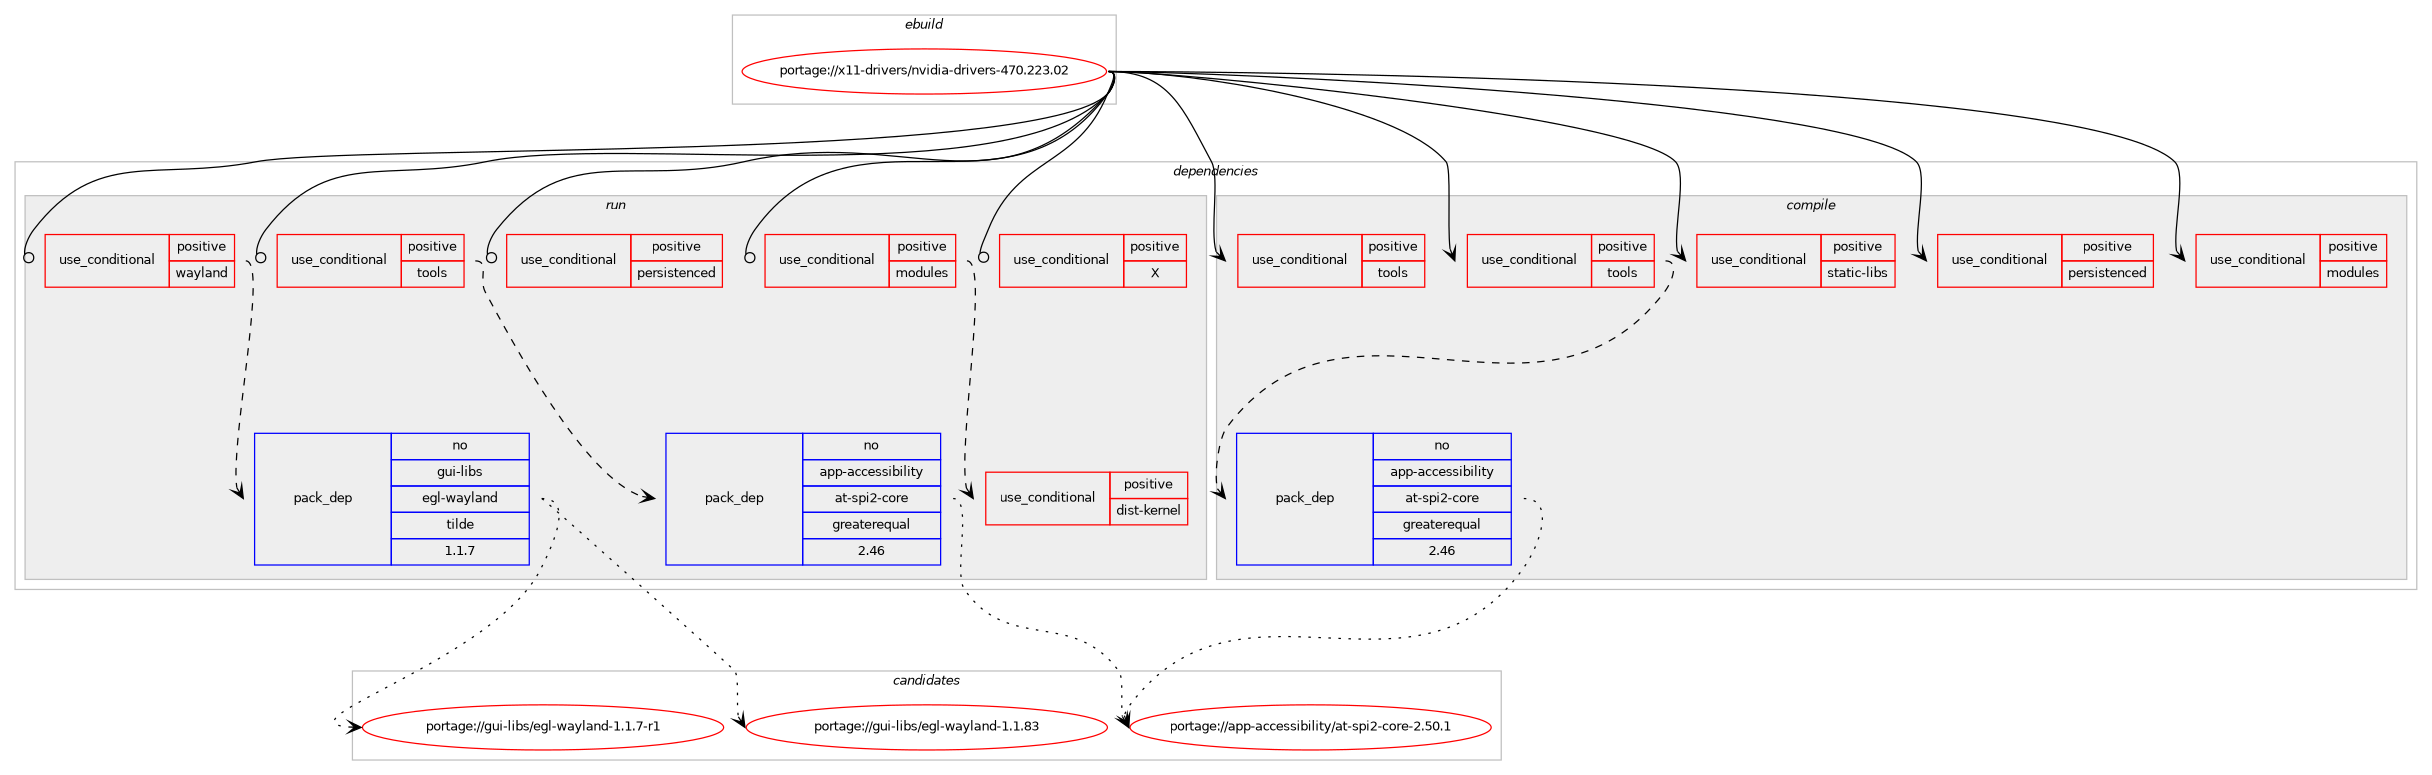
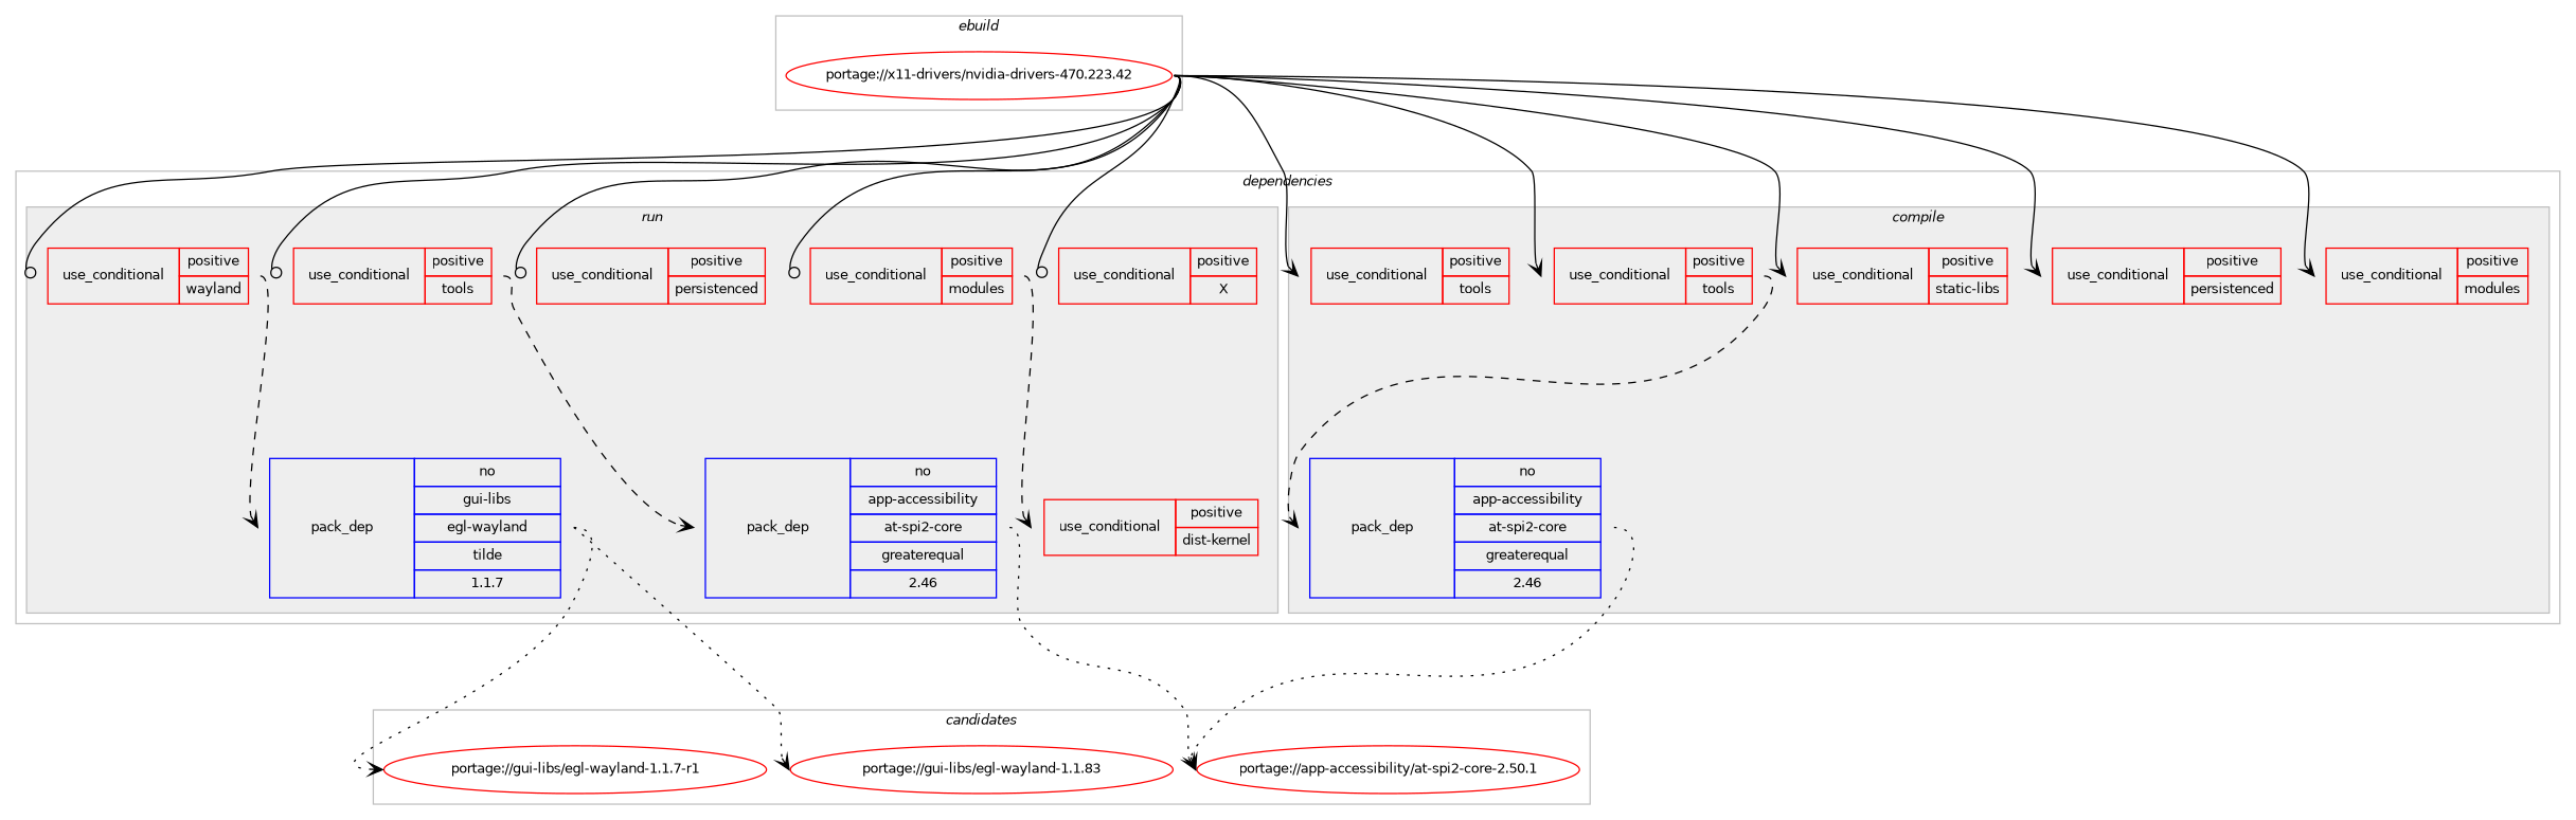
  digraph {
    compound=true
    concentrate=true
    fontname=Helvetica
    fontsize=10
    newrank=true
    rankdir=TB
    ranksep=1.5
    node [color=red fontname=Helvetica fontsize=10 shape=none]
    edge [arrowhead=vee headport=w style=solid tailport=e weight=20]
-   n1 [label="portage://x11-drivers/nvidia-drivers-470.223.02" width=4 shape=""]
+   n1 [label="portage://x11-drivers/nvidia-drivers-470.223.42" width=4 shape=""]
    n2 [label=<<TABLE BORDER="0" CELLBORDER="1" CELLSPACING="0" CELLPADDING="4"><TR><TD ROWSPAN="3" CELLPADDING="10">use_conditional</TD></TR><TR><TD>positive</TD></TR><TR><TD>modules</TD></TR></TABLE>>]
    n3 [label=<<TABLE BORDER="0" CELLBORDER="1" CELLSPACING="0" CELLPADDING="4"><TR><TD ROWSPAN="3" CELLPADDING="10">use_conditional</TD></TR><TR><TD>positive</TD></TR><TR><TD>persistenced</TD></TR></TABLE>>]
    n4 [label=<<TABLE BORDER="0" CELLBORDER="1" CELLSPACING="0" CELLPADDING="4"><TR><TD ROWSPAN="3" CELLPADDING="10">use_conditional</TD></TR><TR><TD>positive</TD></TR><TR><TD>static-libs</TD></TR></TABLE>>]
    n5 [color=blue label=<<TABLE BORDER="0" CELLBORDER="1" CELLSPACING="0" CELLPADDING="4" WIDTH="220"><TR><TD ROWSPAN="6" CELLPADDING="30">pack_dep</TD></TR><TR><TD WIDTH="110">no</TD></TR><TR><TD>app-accessibility</TD></TR><TR><TD>at-spi2-core</TD></TR><TR><TD>greaterequal</TD></TR><TR><TD>2.46</TD></TR></TABLE>>]
    n6 [label=<<TABLE BORDER="0" CELLBORDER="1" CELLSPACING="0" CELLPADDING="4"><TR><TD ROWSPAN="3" CELLPADDING="10">use_conditional</TD></TR><TR><TD>positive</TD></TR><TR><TD>tools</TD></TR></TABLE>>]
    n7 [label=<<TABLE BORDER="0" CELLBORDER="1" CELLSPACING="0" CELLPADDING="4"><TR><TD ROWSPAN="3" CELLPADDING="10">use_conditional</TD></TR><TR><TD>positive</TD></TR><TR><TD>tools</TD></TR></TABLE>>]
    n8 [label=<<TABLE BORDER="0" CELLBORDER="1" CELLSPACING="0" CELLPADDING="4"><TR><TD ROWSPAN="3" CELLPADDING="10">use_conditional</TD></TR><TR><TD>positive</TD></TR><TR><TD>X</TD></TR></TABLE>>]
    n9 [label=<<TABLE BORDER="0" CELLBORDER="1" CELLSPACING="0" CELLPADDING="4"><TR><TD ROWSPAN="3" CELLPADDING="10">use_conditional</TD></TR><TR><TD>positive</TD></TR><TR><TD>dist-kernel</TD></TR></TABLE>>]
    n10 [label=<<TABLE BORDER="0" CELLBORDER="1" CELLSPACING="0" CELLPADDING="4"><TR><TD ROWSPAN="3" CELLPADDING="10">use_conditional</TD></TR><TR><TD>positive</TD></TR><TR><TD>modules</TD></TR></TABLE>>]
    n11 [label=<<TABLE BORDER="0" CELLBORDER="1" CELLSPACING="0" CELLPADDING="4"><TR><TD ROWSPAN="3" CELLPADDING="10">use_conditional</TD></TR><TR><TD>positive</TD></TR><TR><TD>persistenced</TD></TR></TABLE>>]
    n12 [color=blue label=<<TABLE BORDER="0" CELLBORDER="1" CELLSPACING="0" CELLPADDING="4" WIDTH="220"><TR><TD ROWSPAN="6" CELLPADDING="30">pack_dep</TD></TR><TR><TD WIDTH="110">no</TD></TR><TR><TD>app-accessibility</TD></TR><TR><TD>at-spi2-core</TD></TR><TR><TD>greaterequal</TD></TR><TR><TD>2.46</TD></TR></TABLE>>]
    n13 [label=<<TABLE BORDER="0" CELLBORDER="1" CELLSPACING="0" CELLPADDING="4"><TR><TD ROWSPAN="3" CELLPADDING="10">use_conditional</TD></TR><TR><TD>positive</TD></TR><TR><TD>tools</TD></TR></TABLE>>]
    n14 [color=blue label=<<TABLE BORDER="0" CELLBORDER="1" CELLSPACING="0" CELLPADDING="4" WIDTH="220"><TR><TD ROWSPAN="6" CELLPADDING="30">pack_dep</TD></TR><TR><TD WIDTH="110">no</TD></TR><TR><TD>gui-libs</TD></TR><TR><TD>egl-wayland</TD></TR><TR><TD>tilde</TD></TR><TR><TD>1.1.7</TD></TR></TABLE>>]
    n15 [label=<<TABLE BORDER="0" CELLBORDER="1" CELLSPACING="0" CELLPADDING="4"><TR><TD ROWSPAN="3" CELLPADDING="10">use_conditional</TD></TR><TR><TD>positive</TD></TR><TR><TD>wayland</TD></TR></TABLE>>]
    n16 [label="portage://app-accessibility/at-spi2-core-2.50.1" width=4 shape=""]
    n17 [label="portage://gui-libs/egl-wayland-1.1.83" width=4 shape=""]
    n18 [label="portage://gui-libs/egl-wayland-1.1.7-r1" width=4 shape=""]
    subgraph cluster_1 {
      color=gray
      label=<<i>ebuild</i>>
      rank=same
      n1
    }
    subgraph cluster_2 {
      color=gray
      label=<<i>dependencies</i>>
      subgraph cluster_3 {
        color=gray
        fillcolor="#eeeeee"
        label=<<i>compile</i>>
        style=filled
        subgraph sub_4 {
          color=gray
          fillcolor="#eeeeee"
          label=<<i>compile</i>>
          style=filled
          n2
        }
        subgraph sub_5 {
          color=gray
          fillcolor="#eeeeee"
          label=<<i>compile</i>>
          style=filled
          n3
        }
        subgraph sub_6 {
          color=gray
          fillcolor="#eeeeee"
          label=<<i>compile</i>>
          style=filled
          n4
        }
        subgraph sub_7 {
          color=gray
          fillcolor="#eeeeee"
          label=<<i>compile</i>>
          style=filled
          n6
          subgraph sub_8 {
            color=gray
            fillcolor="#eeeeee"
            label=<<i>compile</i>>
            style=filled
            n5
          }
        }
        subgraph sub_9 {
          color=gray
          fillcolor="#eeeeee"
          label=<<i>compile</i>>
          style=filled
          n7
        }
      }
      subgraph cluster_10 {
        color=gray
        fillcolor="#eeeeee"
        label=<<i>compile and run</i>>
        style=filled
      }
      subgraph cluster_11 {
        color=gray
        fillcolor="#eeeeee"
        label=<<i>run</i>>
        style=filled
        subgraph sub_12 {
          color=gray
          fillcolor="#eeeeee"
          label=<<i>run</i>>
          style=filled
          n8
        }
        subgraph sub_13 {
          color=gray
          fillcolor="#eeeeee"
          label=<<i>run</i>>
          style=filled
          n10
          subgraph sub_14 {
            color=gray
            fillcolor="#eeeeee"
            label=<<i>run</i>>
            style=filled
            n9
          }
        }
        subgraph sub_15 {
          color=gray
          fillcolor="#eeeeee"
          label=<<i>run</i>>
          style=filled
          n11
        }
        subgraph sub_16 {
          color=gray
          fillcolor="#eeeeee"
          label=<<i>run</i>>
          style=filled
          n13
          subgraph sub_17 {
            color=gray
            fillcolor="#eeeeee"
            label=<<i>run</i>>
            style=filled
            n12
          }
        }
        subgraph sub_18 {
          color=gray
          fillcolor="#eeeeee"
          label=<<i>run</i>>
          style=filled
          n15
          subgraph sub_19 {
            color=gray
            fillcolor="#eeeeee"
            label=<<i>run</i>>
            style=filled
            n14
          }
        }
      }
    }
    subgraph cluster_20 {
      color=gray
      label=<<i>candidates</i>>
      rank=same
      subgraph sub_21 {
        color=black
        label=<<i>candidates</i>>
        nodesep=1
        rank=same
        n16
      }
      subgraph sub_22 {
        color=black
        label=<<i>candidates</i>>
        nodesep=1
        rank=same
        n16
      }
      subgraph sub_23 {
        color=black
        label=<<i>candidates</i>>
        nodesep=1
        rank=same
        n17
        n18
      }
    }
    n1 -> n2
    n1 -> n3
    n1 -> n4
    n1 -> n6
    n1 -> n7
    n1 -> n8 [arrowhead=odot]
    n1 -> n10 [arrowhead=odot]
    n1 -> n11 [arrowhead=odot]
    n1 -> n13 [arrowhead=odot]
    n1 -> n15 [arrowhead=odot]
    n5 -> n16 [style=dotted weight=100]
    n6 -> n5 [style=dashed]
    n10 -> n9 [style=dashed]
    n12 -> n16 [style=dotted weight=100]
    n13 -> n12 [style=dashed]
    n14 -> n17 [style=dotted weight=100]
    n14 -> n18 [style=dotted weight=100]
    n15 -> n14 [style=dashed]
  }
